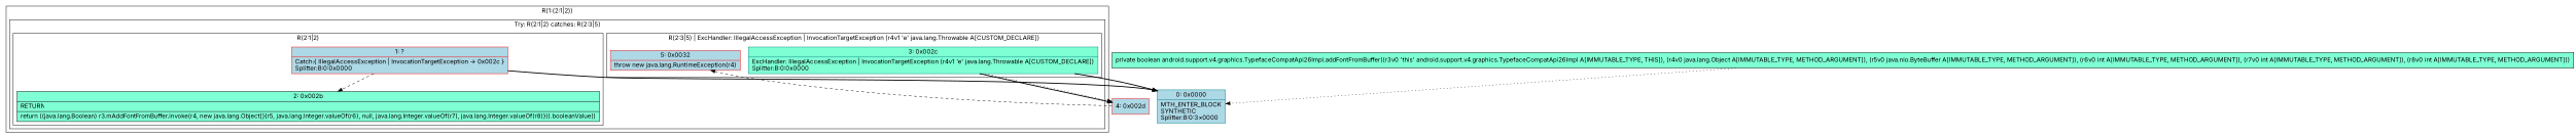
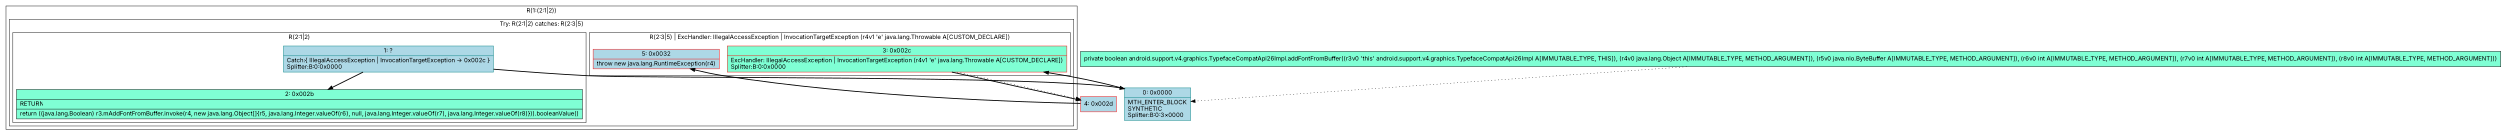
  digraph {
    fontname=Inter
    node [color=red fillcolor=lightblue fontname=Inter shape=record style=filled]
    edge [fontname=Inter style=bold]
-   n1 [label="{1\:\ ?|Catch:\{ IllegalAccessException \| InvocationTargetException \-\> 0x002c \}\lSplitter:B:0:0x0000\l}"]
+   n1 [color=teal label="{1\:\ ?|Catch:\{ IllegalAccessException \| InvocationTargetException \-\> 0x002c \}\lSplitter:B:0:0x0000\l}"]
    n2 [color=black fillcolor=aquamarine label="{2\:\ 0x002b|RETURN\l|return ((java.lang.Boolean) r3.mAddFontFromBuffer.invoke(r4, new java.lang.Object[]\{r5, java.lang.Integer.valueOf(r6), null, java.lang.Integer.valueOf(r7), java.lang.Integer.valueOf(r8)\})).booleanValue()\l}"]
-   n3 [color=teal fillcolor=aquamarine label="{3\:\ 0x002c|ExcHandler: IllegalAccessException \| InvocationTargetException (r4v1 'e' java.lang.Throwable A[CUSTOM_DECLARE])\lSplitter:B:0:0x0000\l}"]
+   n3 [fillcolor=aquamarine label="{3\:\ 0x002c|ExcHandler: IllegalAccessException \| InvocationTargetException (r4v1 'e' java.lang.Throwable A[CUSTOM_DECLARE])\lSplitter:B:0:0x0000\l}"]
    n4 [label="{5\:\ 0x0032|throw new java.lang.RuntimeException(r4)\l}"]
    n5 [color=teal label="{0\:\ 0x0000|MTH_ENTER_BLOCK\lSYNTHETIC\lSplitter:B:0:3x0000\l}"]
    n6 [label="{4\:\ 0x002d}"]
    n7 [color=black fillcolor=aquamarine label="{private boolean android.support.v4.graphics.TypefaceCompatApi26Impl.addFontFromBuffer((r3v0 'this' android.support.v4.graphics.TypefaceCompatApi26Impl A[IMMUTABLE_TYPE, THIS]), (r4v0 java.lang.Object A[IMMUTABLE_TYPE, METHOD_ARGUMENT]), (r5v0 java.nio.ByteBuffer A[IMMUTABLE_TYPE, METHOD_ARGUMENT]), (r6v0 int A[IMMUTABLE_TYPE, METHOD_ARGUMENT]), (r7v0 int A[IMMUTABLE_TYPE, METHOD_ARGUMENT]), (r8v0 int A[IMMUTABLE_TYPE, METHOD_ARGUMENT])) }"]
    subgraph cluster_1 {
      label="R(1:(2:1|2))"
      subgraph cluster_2 {
        label="Try: R(2:1|2) catches: R(2:3|5)"
        subgraph cluster_3 {
          label="R(2:1|2)"
          n1
          n2
        }
        subgraph cluster_4 {
          label="R(2:3|5) | ExcHandler: IllegalAccessException \| InvocationTargetException (r4v1 'e' java.lang.Throwable A[CUSTOM_DECLARE])\l"
          n3
          n4
        }
      }
    }
    subgraph cluster_5 {
      label="R(2:3|5) | ExcHandler: IllegalAccessException \| InvocationTargetException (r4v1 'e' java.lang.Throwable A[CUSTOM_DECLARE])\l"
    }
-   n1 -> n2 [style=dashed]
+   n1 -> n2
    n1 -> n5
    n3 -> n6
    n3 -> n6 [style=dotted]
-   n3 -> n5
-   n6 -> n4 [style=dashed]
+   n5 -> n3
+   n6 -> n4
    n7 -> n5 [style=dotted]
  }
